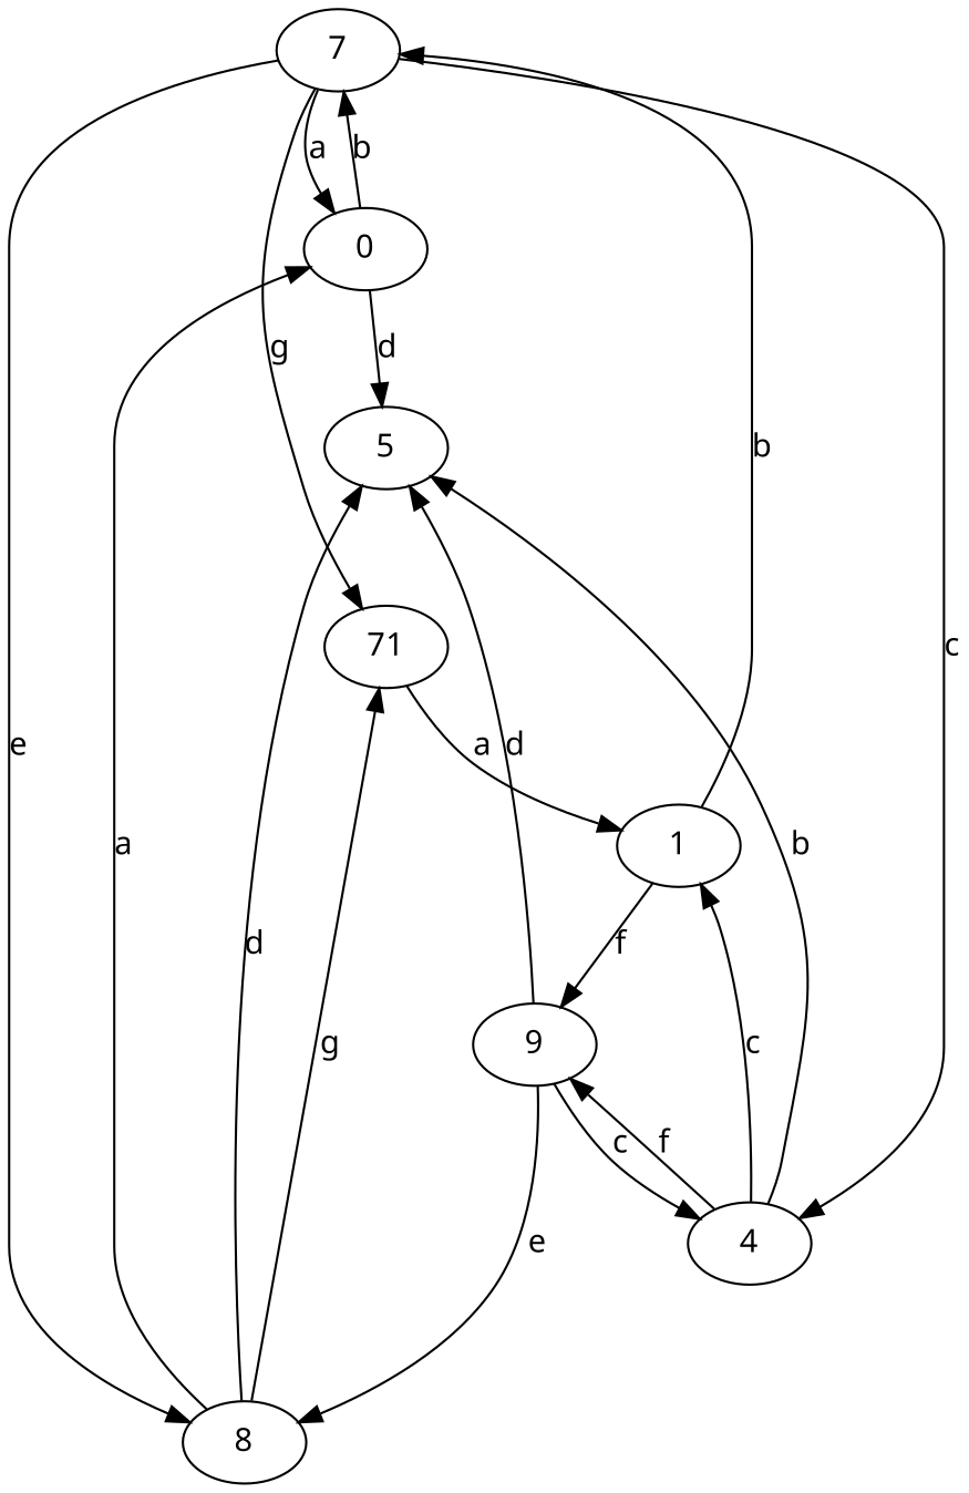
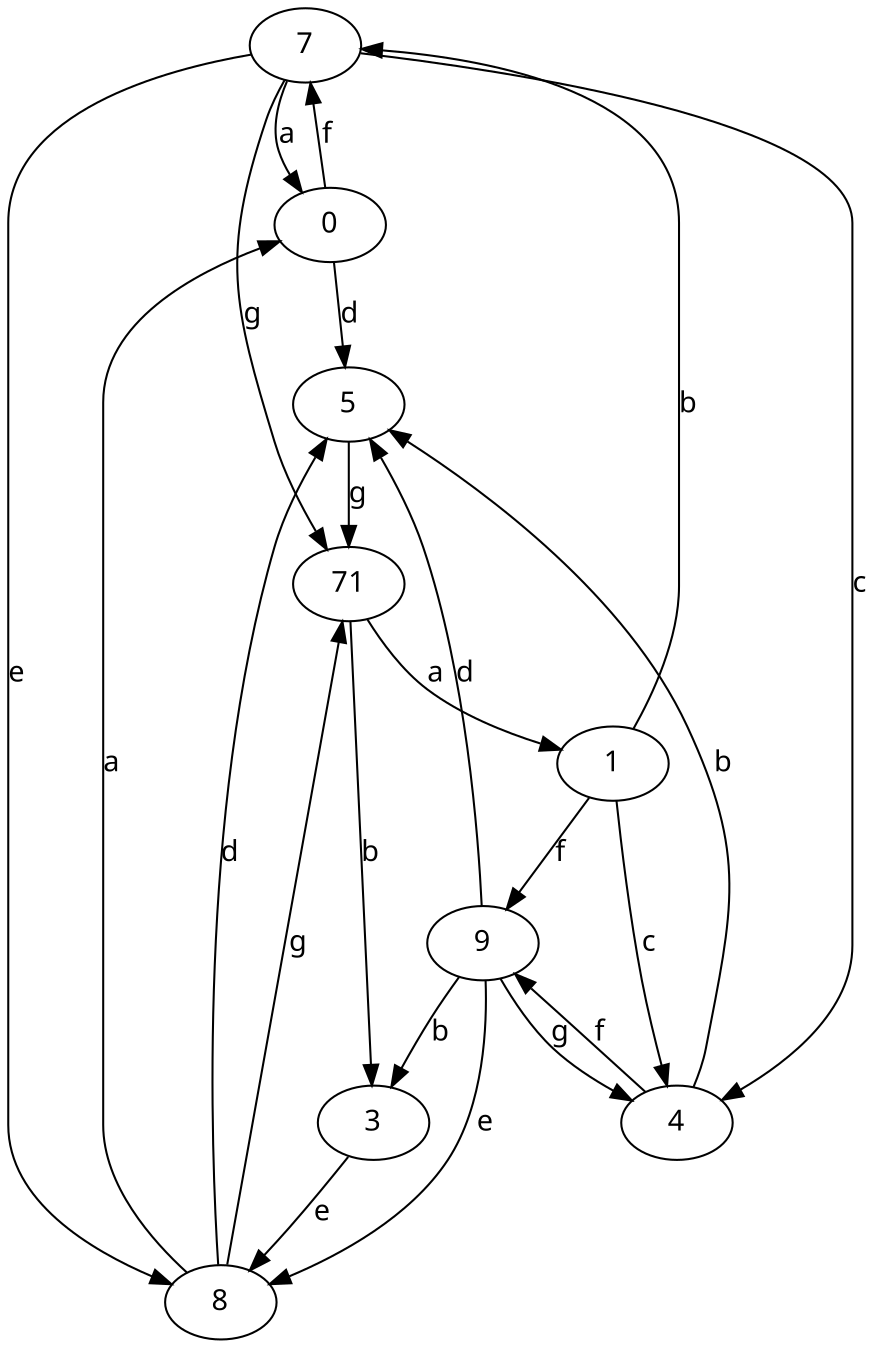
  strict digraph {
    fontname="Noto Sans"
    node [fontname="Noto Sans"]
    edge [fontname="Noto Sans"]
    n1 [label=7]
    0
    5
    4
    n5 [label=8]
    n6 [label=71]
    1
    9
+   3
    n1 -> 0 [label=a]
    n1 -> 4 [label=c]
    n1 -> n5 [label=e]
    n1 -> n6 [label=g]
-   0 -> n1 [label=b]
+   0 -> n1 [label=f]
    0 -> 5 [label=d]
+   5 -> n6 [label=g]
    4 -> 5 [label=b]
    4 -> 9 [label=f]
    n5 -> 0 [label=a]
    n5 -> 5 [label=d]
    n5 -> n6 [label=g]
    n6 -> 1 [label=a]
+   n6 -> 3 [label=b]
    1 -> n1 [label=b]
-   4 -> 1 [label=c]
+   1 -> 4 [label=c]
    1 -> 9 [label=f]
    9 -> 5 [label=d]
-   9 -> 4 [label=c]
+   9 -> 4 [label=g]
    9 -> n5 [label=e]
+   9 -> 3 [label=b]
+   3 -> n5 [label=e]
  }
